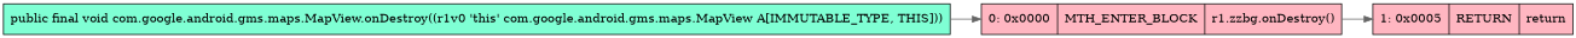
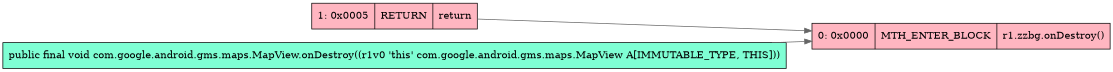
  digraph {
    rankdir=LR
    node [shape=record style=filled fillcolor=lightpink]
    edge [color=gray40]
    n1 [label="{0\:\ 0x0000|MTH_ENTER_BLOCK\l|r1.zzbg.onDestroy()\l}"]
    n2 [label="{1\:\ 0x0005|RETURN\l|return\l}"]
    n3 [label="{public final void com.google.android.gms.maps.MapView.onDestroy((r1v0 'this' com.google.android.gms.maps.MapView A[IMMUTABLE_TYPE, THIS])) }" fillcolor=aquamarine]
-   n1 -> n2
+   n2 -> n1
    n3 -> n1
  }
